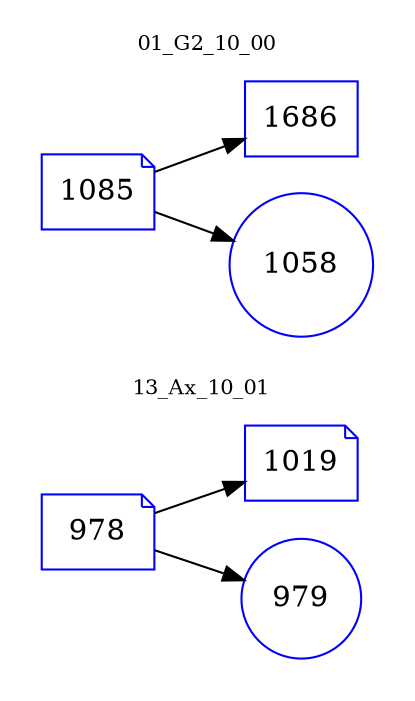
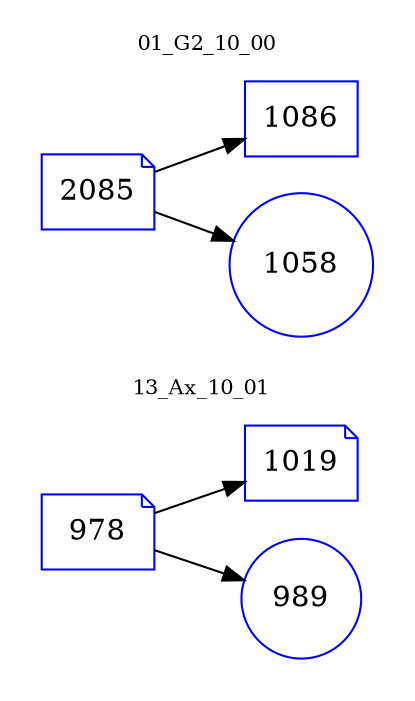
  digraph {
    rankdir=LR
    node [color=blue shape=note]
    edge [color=black]
    n1 [label=978]
-   n2 [label=979 shape=circle]
+   n2 [label=989 shape=circle]
    n3 [label=1019]
-   n4 [label=1085]
+   n4 [label=2085]
    n5 [label=1058 shape=circle]
-   n6 [label=1686 shape=box]
+   n6 [label=1086 shape=box]
    subgraph cluster_1 {
      color=white
      fontsize=10
      label="13_Ax_10_01"
      n1
      n2
      n3
    }
    subgraph cluster_2 {
      color=white
      fontsize=10
      label="01_G2_10_00"
      n4
      n5
      n6
    }
    n1 -> n2
    n1 -> n3
    n4 -> n5
    n4 -> n6
  }
